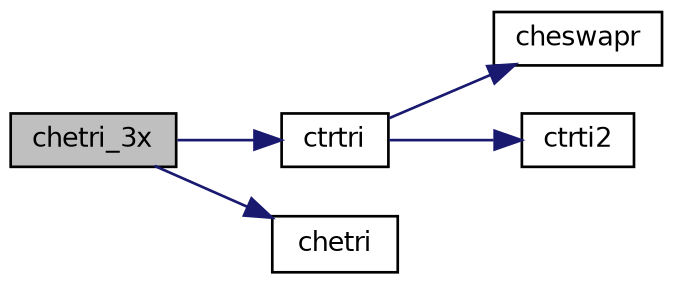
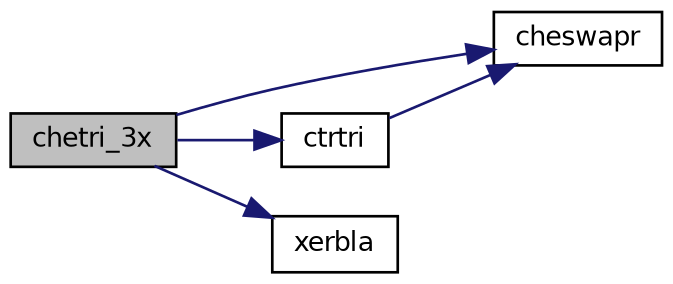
  digraph {
    rankdir=LR
    node [color=black fillcolor=white fontname=Helvetica fontsize=10 shape=record style=filled]
    edge [color=midnightblue fontname=Helvetica fontsize=10 labelfontname=Helvetica labelfontsize=10 style=solid]
    n1 [fillcolor=grey75 fontcolor=black height=0.2 label=chetri_3x width=0.4]
    n2 [height=0.2 label=cheswapr width=0.4]
    n3 [height=0.2 label=ctrtri width=0.4]
-   n4 [height=0.2 label=chetri width=0.4]
-   n5 [height=0.2 label=ctrti2 width=0.4]
+   n4 [height=0.2 label=xerbla width=0.4]
+   n1 -> n2
    n1 -> n3
    n1 -> n4
    n3 -> n2
-   n3 -> n5
  }
